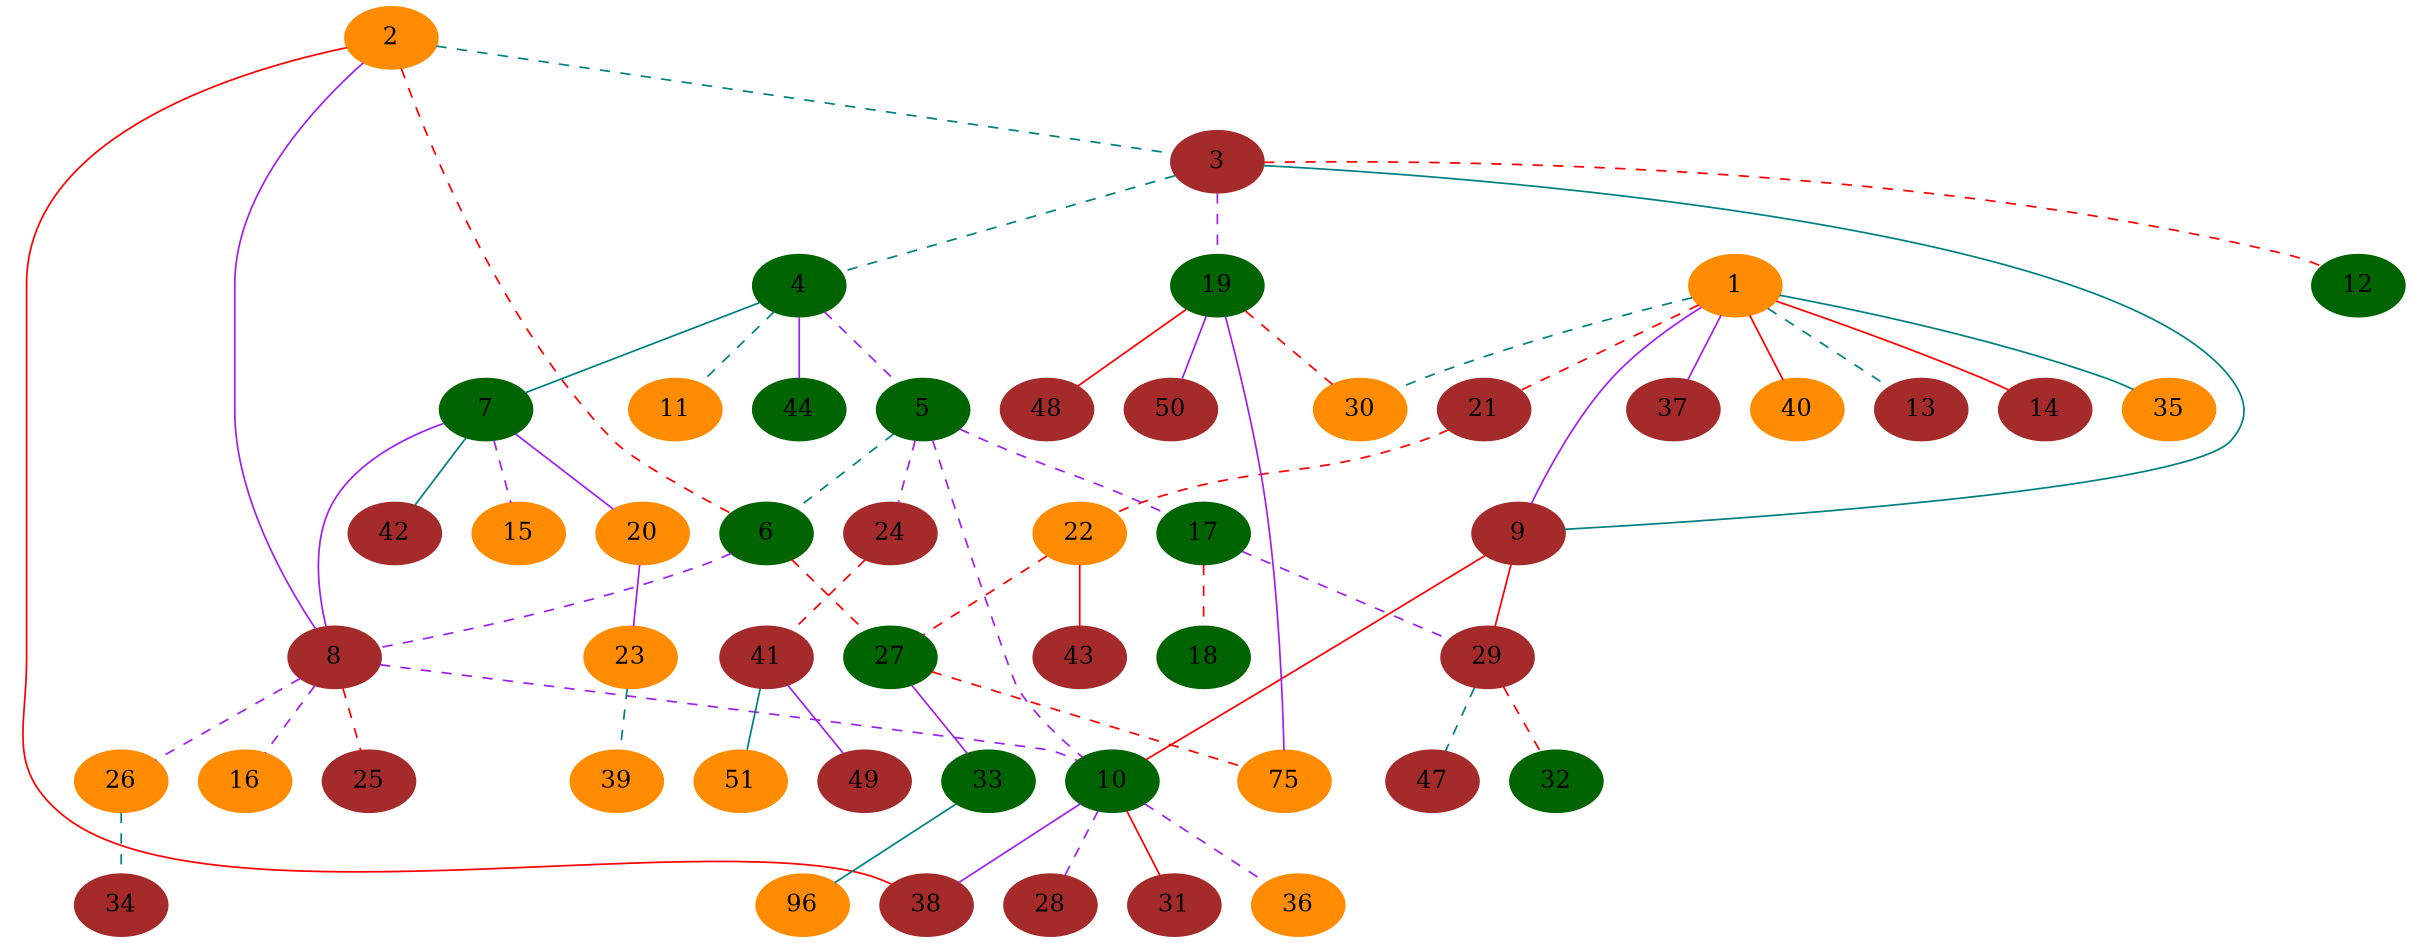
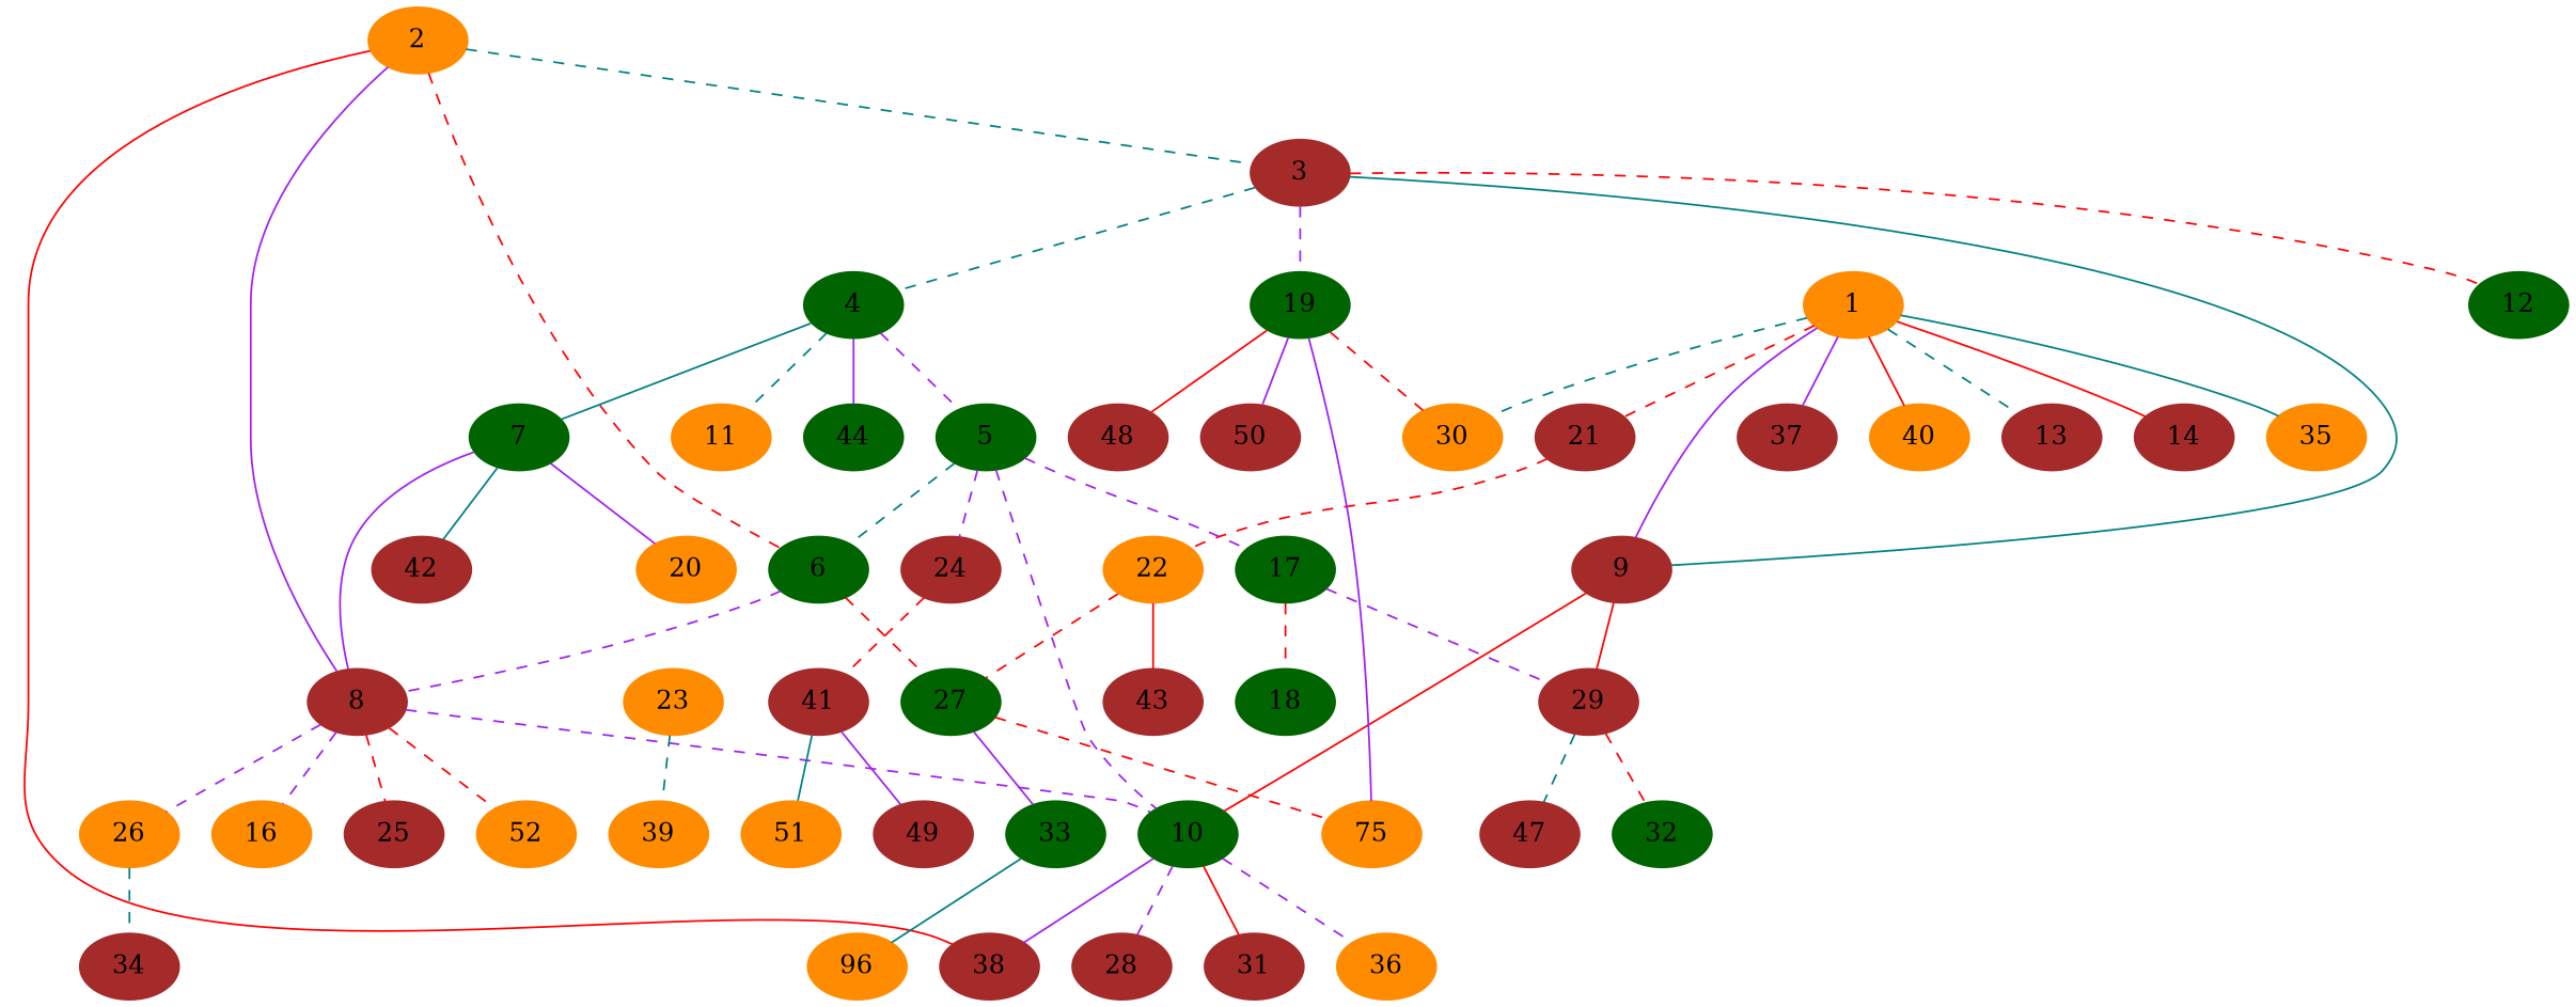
  graph {
    node [color=brown style=filled]
    edge [color=purple style=dashed]
    1 [color=darkorange]
    9
    13
    14
    21
    35 [color=darkorange]
    37
    40 [color=darkorange]
    30 [color=darkorange]
    2 [color=darkorange]
    3
    6 [color=darkgreen]
    8
    38
    10 [color=darkgreen]
    29
    22 [color=darkorange]
    4 [color=darkgreen]
    12 [color=darkgreen]
    19 [color=darkgreen]
    27 [color=darkgreen]
    16 [color=darkorange]
    25
    26 [color=darkorange]
+   52 [color=darkorange]
    5 [color=darkgreen]
    7 [color=darkgreen]
    11 [color=darkorange]
    44 [color=darkgreen]
    n30 [color=darkorange label=75]
    48
    50
    17 [color=darkgreen]
    24
-   15 [color=darkorange]
    20 [color=darkorange]
    42
    28
    31
    36 [color=darkorange]
    18 [color=darkgreen]
    41
    33 [color=darkgreen]
    23 [color=darkorange]
    34
    32 [color=darkgreen]
    47
    39 [color=darkorange]
    43
    49
    51 [color=darkorange]
    n52 [color=darkorange label=96]
    1 -- 9 [style=solid]
    1 -- 13 [color=teal]
    1 -- 14 [color=red style=solid]
    1 -- 21 [color=red]
    1 -- 35 [color=teal style=solid]
    1 -- 37 [style=solid]
    1 -- 40 [color=red style=solid]
    1 -- 30 [color=teal]
    9 -- 10 [color=red style=solid]
    9 -- 29 [color=red style=solid]
    21 -- 22 [color=red]
    2 -- 3 [color=teal]
    2 -- 6 [color=red]
    2 -- 8 [style=solid]
    2 -- 38 [color=red style=solid]
    3 -- 9 [color=teal style=solid]
    3 -- 4 [color=teal]
    3 -- 12 [color=red]
    3 -- 19
    6 -- 8
    6 -- 27 [color=red]
    8 -- 10
    8 -- 16
    8 -- 25 [color=red]
    8 -- 26
+   8 -- 52 [color=red]
    10 -- 38 [style=solid]
    10 -- 28
    10 -- 31 [color=red style=solid]
    10 -- 36
    29 -- 32 [color=red]
    29 -- 47 [color=teal]
    22 -- 27 [color=red]
    22 -- 43 [color=red style=solid]
    4 -- 5
    4 -- 7 [color=teal style=solid]
    4 -- 11 [color=teal]
    4 -- 44 [style=solid]
    19 -- 30 [color=red]
    19 -- n30 [style=solid]
    19 -- 48 [color=red style=solid]
    19 -- 50 [style=solid]
    27 -- n30 [color=red]
    27 -- 33 [style=solid]
    26 -- 34 [color=teal]
    5 -- 6 [color=teal]
    5 -- 10
    5 -- 17
    5 -- 24
    7 -- 8 [style=solid]
-   7 -- 15
    7 -- 20 [style=solid]
    7 -- 42 [color=teal style=solid]
    17 -- 29
    17 -- 18 [color=red]
    24 -- 41 [color=red]
-   20 -- 23 [style=solid]
    41 -- 49 [style=solid]
    41 -- 51 [color=teal style=solid]
    33 -- n52 [color=teal style=solid]
    23 -- 39 [color=teal]
  }
